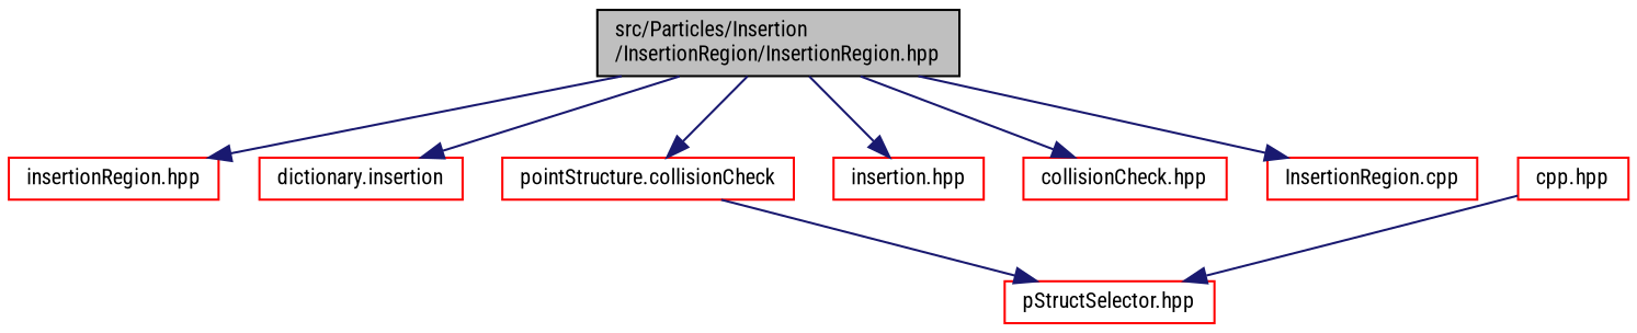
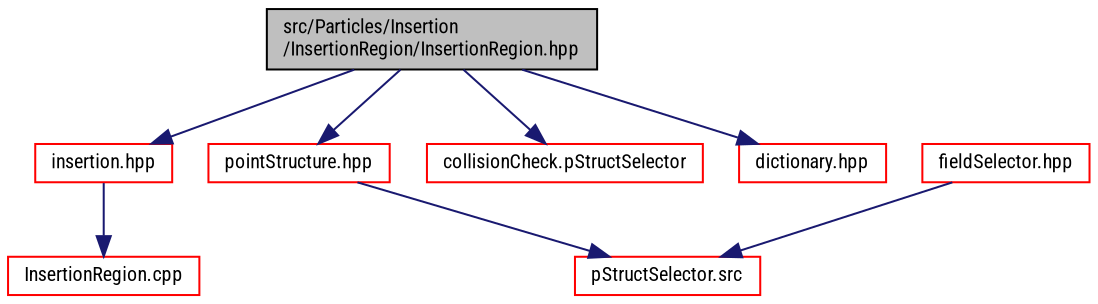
  digraph {
    fontname="Roboto Condensed"
    node [color=red fillcolor=white fontname="Roboto Condensed" fontsize=10 shape=record style=filled]
    edge [color=midnightblue fontname="Roboto Condensed" fontsize=10 labelfontname=Helvetica labelfontsize=10 style=solid]
    n1 [color=black fillcolor=grey75 fontcolor=black height=0.2 label="src/Particles/Insertion\l/InsertionRegion/InsertionRegion.hpp" width=0.4]
-   n2 [height=0.2 label="insertionRegion.hpp" width=0.4]
-   n3 [height=0.2 label="dictionary.insertion" width=0.4]
-   n4 [height=0.2 label="pointStructure.collisionCheck" width=0.4]
+   n3 [height=0.2 label="dictionary.hpp" width=0.4]
+   n4 [height=0.2 label="pointStructure.hpp" width=0.4]
    n5 [height=0.2 label="insertion.hpp" width=0.4]
-   n6 [height=0.2 label="collisionCheck.hpp" width=0.4]
+   n6 [height=0.2 label="collisionCheck.pStructSelector" width=0.4]
    n7 [height=0.2 label="InsertionRegion.cpp" width=0.4]
-   n8 [height=0.2 label="pStructSelector.hpp" width=0.4]
-   n9 [height=0.2 label="cpp.hpp" width=0.4]
-   n1 -> n2
+   n8 [height=0.2 label="pStructSelector.src" width=0.4]
+   n9 [height=0.2 label="fieldSelector.hpp" width=0.4]
    n1 -> n3
    n1 -> n4
    n1 -> n5
    n1 -> n6
-   n1 -> n7
+   n5 -> n7
    n4 -> n8
    n9 -> n8
  }
